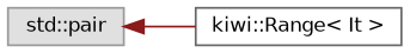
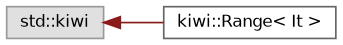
  digraph {
    rankdir=LR
    node [fontname=Helvetica fontsize=10 shape=box style=filled]
-   n1 [color=grey60 fillcolor="#E0E0E0" height=0.2 label="std::pair" width=0.4]
+   n1 [color=grey60 fillcolor="#E0E0E0" height=0.2 label="std::kiwi" width=0.4]
    n2 [color=grey40 fillcolor=white height=0.2 label="kiwi::Range\< It \>" width=0.4]
    n1 -> n2 [color=firebrick4 dir=back fontname=Helvetica fontsize=10 labelfontname=Helvetica labelfontsize=10 style=solid]
  }
